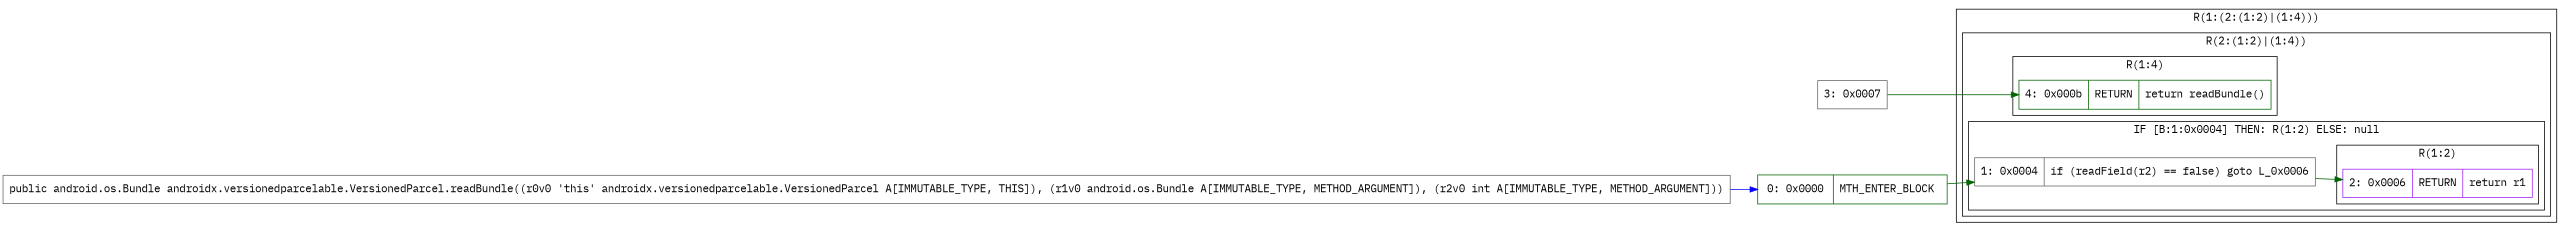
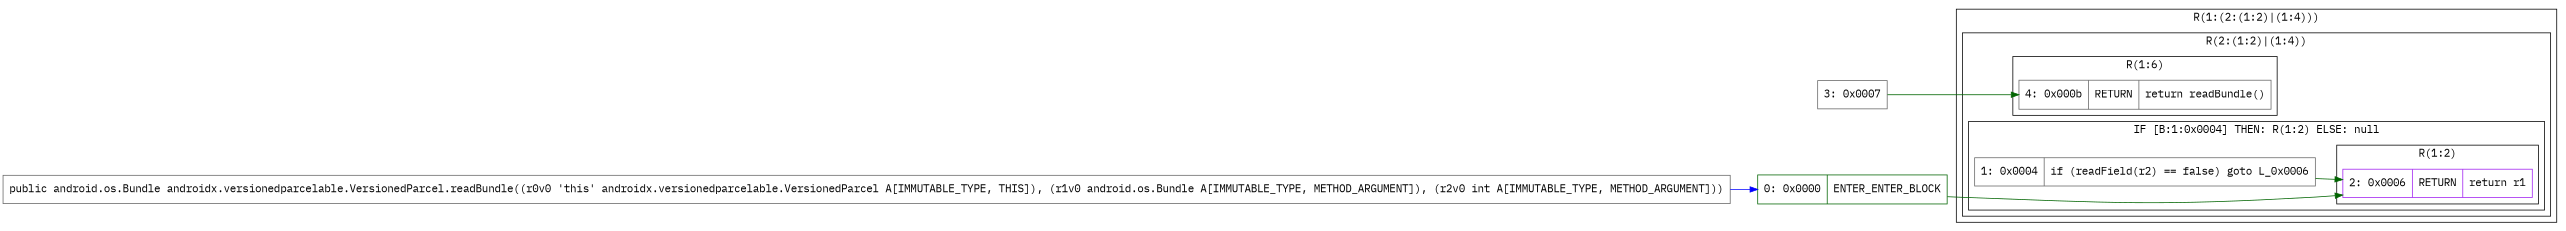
  digraph {
    fontname="IBM Plex Mono"
    rankdir=LR
    node [color=gray40 fontname="IBM Plex Mono" shape=record]
    edge [color=darkgreen fontname="IBM Plex Mono" style=solid]
    n1 [color=purple label="{2\:\ 0x0006|RETURN\l|return r1\l}"]
    n2 [label="{1\:\ 0x0004|if (readField(r2) == false) goto L_0x0006\l}"]
-   n3 [color=darkgreen label="{4\:\ 0x000b|RETURN\l|return readBundle()\l}"]
+   n3 [label="{4\:\ 0x000b|RETURN\l|return readBundle()\l}"]
    n4 [label="{3\:\ 0x0007}"]
-   n5 [color=darkgreen label="{0\:\ 0x0000|MTH_ENTER_BLOCK\l}"]
+   n5 [color=darkgreen label="{0\:\ 0x0000|ENTER_ENTER_BLOCK\l}"]
    n6 [label="{public android.os.Bundle androidx.versionedparcelable.VersionedParcel.readBundle((r0v0 'this' androidx.versionedparcelable.VersionedParcel A[IMMUTABLE_TYPE, THIS]), (r1v0 android.os.Bundle A[IMMUTABLE_TYPE, METHOD_ARGUMENT]), (r2v0 int A[IMMUTABLE_TYPE, METHOD_ARGUMENT])) }"]
    subgraph cluster_1 {
      label="R(1:(2:(1:2)|(1:4)))"
      subgraph cluster_2 {
        label="R(2:(1:2)|(1:4))"
        subgraph cluster_3 {
          label="IF [B:1:0x0004] THEN: R(1:2) ELSE: null"
          n2
          subgraph cluster_4 {
            label="R(1:2)"
            n1
          }
        }
        subgraph cluster_5 {
-         label="R(1:4)"
+         label="R(1:6)"
          n3
        }
      }
    }
    n2 -> n1
    n4 -> n3
-   n5 -> n2
+   n5 -> n1
    n6 -> n5 [color=blue]
  }
